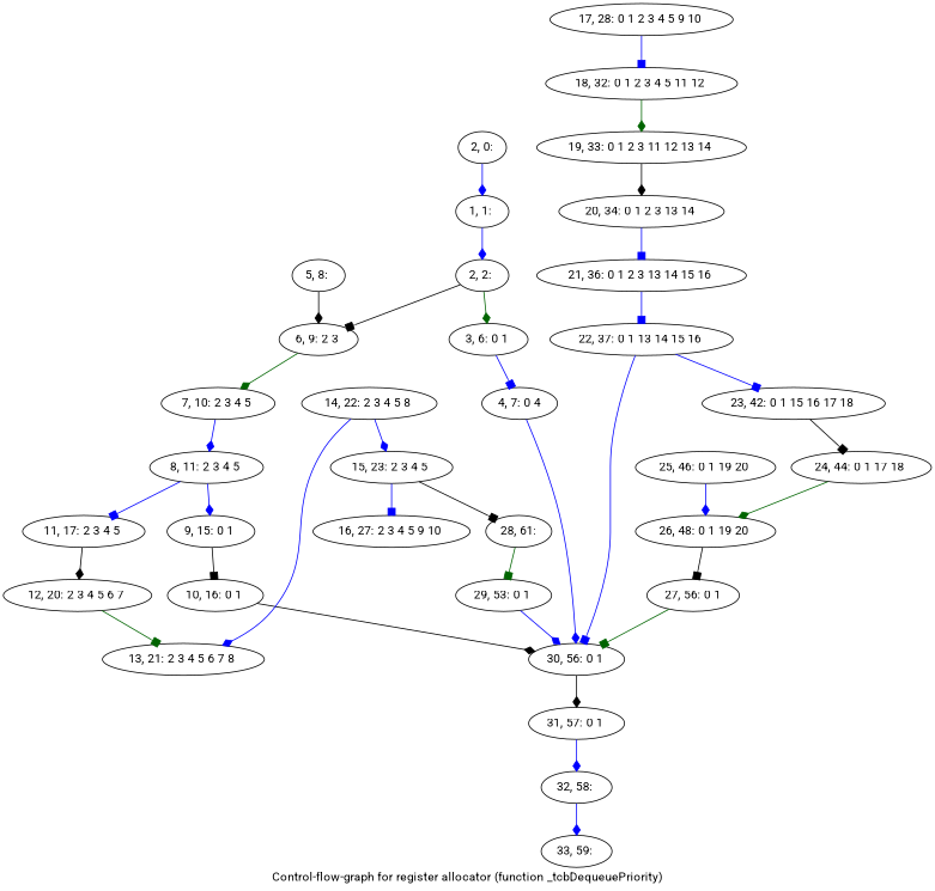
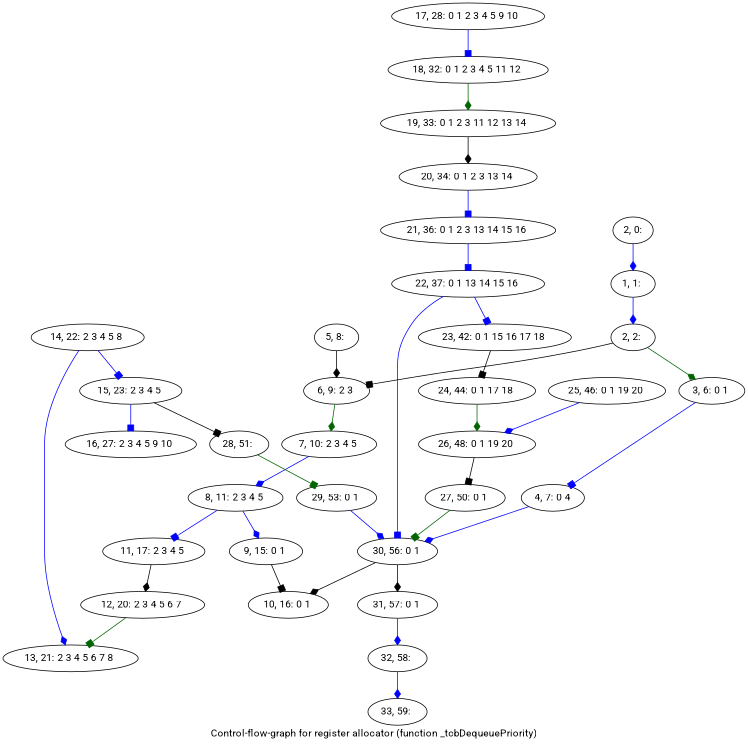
  digraph {
    fontname=Roboto
    label="Control-flow-graph for register allocator (function _tcbDequeuePriority)"
    node [fontname=Roboto]
    edge [arrowhead=diamond color=blue fontname=Roboto]
    n1 [label="2, 0:"]
    n2 [label="1, 1: "]
    n3 [label="2, 2: "]
    n4 [label="3, 6: 0 1 "]
    n5 [label="6, 9: 2 3 "]
    n6 [label="4, 7: 0 4"]
    n7 [label="5, 8: "]
    n8 [label="30, 56: 0 1 "]
    n9 [label="31, 57: 0 1 "]
    n10 [label="7, 10: 2 3 4 5 "]
    n11 [label="8, 11: 2 3 4 5 "]
    n12 [label="9, 15: 0 1 "]
    n13 [label="11, 17: 2 3 4 5 "]
    n14 [label="10, 16: 0 1 "]
    n15 [label="12, 20: 2 3 4 5 6 7 "]
    n16 [label="13, 21: 2 3 4 5 6 7 8 "]
    n17 [label="14, 22: 2 3 4 5 8 "]
    n18 [label="15, 23: 2 3 4 5 "]
    n19 [label="16, 27: 2 3 4 5 9 10 "]
-   n20 [label="28, 61:"]
+   n20 [label="28, 51: "]
    n21 [label="29, 53: 0 1 "]
    n22 [label="17, 28: 0 1 2 3 4 5 9 10 "]
    n23 [label="18, 32: 0 1 2 3 4 5 11 12 "]
    n24 [label="19, 33: 0 1 2 3 11 12 13 14 "]
    n25 [label="20, 34: 0 1 2 3 13 14 "]
    n26 [label="21, 36: 0 1 2 3 13 14 15 16 "]
    n27 [label="22, 37: 0 1 13 14 15 16 "]
    n28 [label="23, 42: 0 1 15 16 17 18 "]
    n29 [label="24, 44: 0 1 17 18 "]
    n30 [label="26, 48: 0 1 19 20 "]
    n31 [label="25, 46: 0 1 19 20 "]
-   n32 [label="27, 56: 0 1"]
+   n32 [label="27, 50: 0 1 "]
    n33 [label="32, 58: "]
    n34 [label="33, 59: "]
    n1 -> n2
    n2 -> n3
    n3 -> n4 [color=darkgreen]
    n3 -> n5 [arrowhead=box color=black]
    n4 -> n6 [arrowhead=box]
    n5 -> n10 [color=darkgreen]
    n6 -> n8
    n7 -> n5 [color=black]
    n8 -> n9 [color=black]
    n9 -> n33
    n10 -> n11
    n11 -> n12
    n11 -> n13 [arrowhead=box]
    n12 -> n14 [arrowhead=box color=black]
    n13 -> n15 [color=black]
-   n14 -> n8 [color=black]
+   n8 -> n14 [color=black]
    n15 -> n16 [arrowhead=box color=darkgreen]
    n17 -> n16
-   n17 -> n18
+   n17 -> n18 [arrowhead=box]
    n18 -> n19 [arrowhead=box]
    n18 -> n20 [arrowhead=box color=black]
    n20 -> n21 [arrowhead=box color=darkgreen]
    n21 -> n8
    n22 -> n23 [arrowhead=box]
    n23 -> n24 [color=darkgreen]
    n24 -> n25 [color=black]
    n25 -> n26 [arrowhead=box]
    n26 -> n27 [arrowhead=box]
    n27 -> n8 [arrowhead=box]
    n27 -> n28 [arrowhead=box]
    n28 -> n29 [arrowhead=box color=black]
    n29 -> n30 [color=darkgreen]
    n30 -> n32 [arrowhead=box color=black]
    n31 -> n30
    n32 -> n8 [arrowhead=box color=darkgreen]
    n33 -> n34
  }
